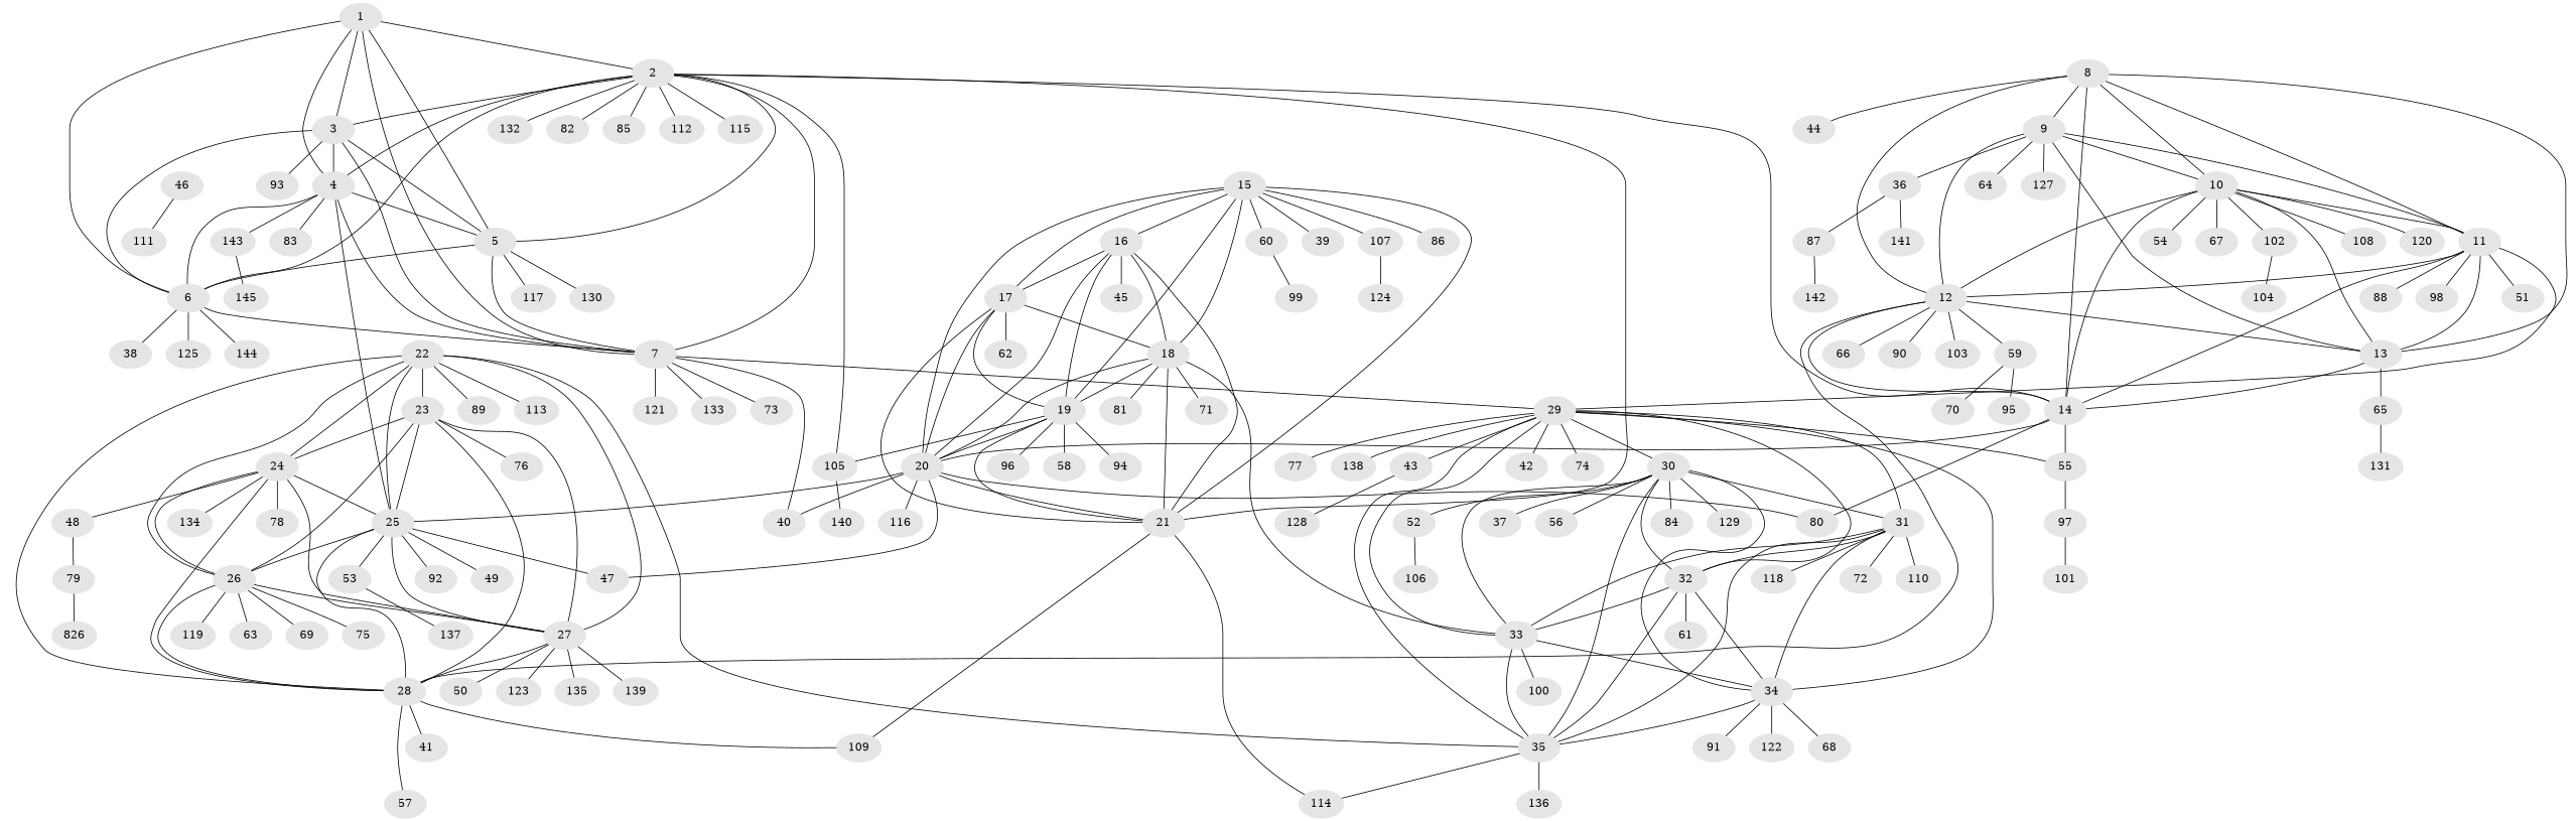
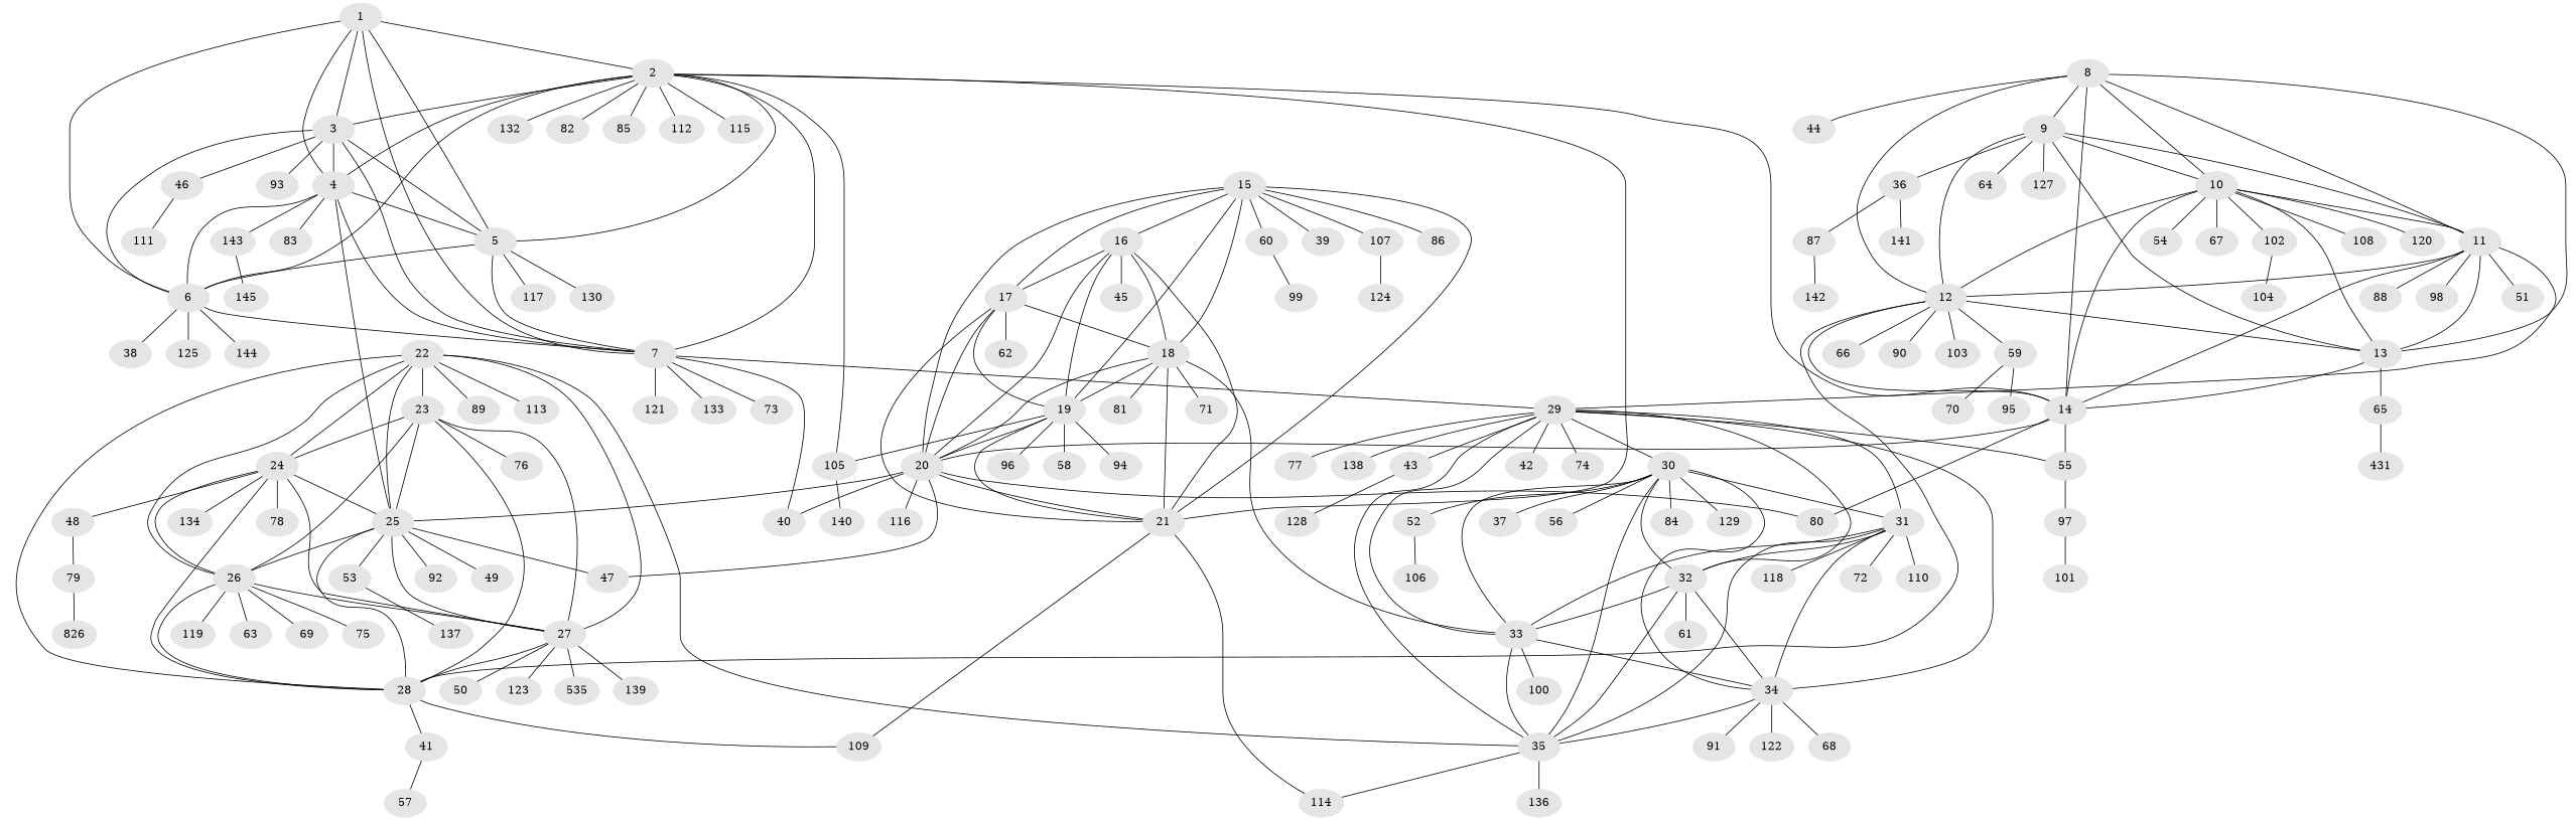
  graph {
    node [color=gray90 style=filled]
    1
    2
    3
    4
    5
    6
    7
    14
    21
    82
    85
    105
    112
    115
    132
    46
    93
    25
    83
    143
    117
    130
    38
    125
    144
    29
    40
    73
    121
    133
    20
    55
    80
    109
    114
    140
    111
    28
    47
    26
    27
    49
    53
    92
    145
    33
    35
    30
    31
    32
    34
    42
    43
    74
    77
    138
    8
    9
    10
    11
    12
    13
    44
    36
    64
    127
    54
    67
    102
    108
    120
    51
    88
    98
    59
    66
    90
    103
    65
    87
    141
    104
    41
    57
    70
    95
-   131
+   131 [label=431]
    116
    97
    15
    16
    17
    18
    19
    39
    60
    86
    107
    45
    62
    71
    81
    58
    94
    96
    99
    124
    100
    22
    23
    24
    89
    113
    76
    48
    78
    134
    63
    69
    75
    119
    50
    123
-   135
+   135 [label=535]
    139
    136
    79
    137
    37
    52
    56
    84
    129
    72
    110
    118
    61
    68
    91
    122
    128
    106
    142
    n144 [label=826]
    101
    1 -- 2
    1 -- 3
    1 -- 4
    1 -- 5
    1 -- 6
    1 -- 7
    2 -- 3
    2 -- 4
    2 -- 5
    2 -- 6
    2 -- 7
    2 -- 14
    2 -- 21
    2 -- 82
    2 -- 85
    2 -- 105
    2 -- 112
    2 -- 115
    2 -- 132
    3 -- 4
    3 -- 5
    3 -- 6
    3 -- 7
+   3 -- 46
    3 -- 93
    4 -- 5
    4 -- 6
    4 -- 7
    4 -- 25
    4 -- 83
    4 -- 143
    5 -- 6
    5 -- 7
    5 -- 117
    5 -- 130
    6 -- 7
    6 -- 38
    6 -- 125
    6 -- 144
    7 -- 29
    7 -- 40
    7 -- 73
    7 -- 121
    7 -- 133
    14 -- 20
    14 -- 55
    14 -- 80
    21 -- 109
    21 -- 114
    105 -- 140
    46 -- 111
    25 -- 28
    25 -- 47
    25 -- 26
    25 -- 27
    25 -- 49
    25 -- 53
    25 -- 92
    143 -- 145
    29 -- 55
    29 -- 33
    29 -- 35
    29 -- 30
    29 -- 31
    29 -- 32
    29 -- 34
    29 -- 42
    29 -- 43
    29 -- 74
    29 -- 77
    29 -- 138
    20 -- 21
    20 -- 25
    20 -- 40
    20 -- 80
    20 -- 47
    20 -- 116
    55 -- 97
    28 -- 109
    28 -- 41
-   28 -- 57
+   41 -- 57
    26 -- 28
    26 -- 27
    26 -- 63
    26 -- 69
    26 -- 75
    26 -- 119
    27 -- 28
    27 -- 50
    27 -- 123
    27 -- 135
    27 -- 139
    53 -- 137
    33 -- 35
    33 -- 34
    33 -- 100
    35 -- 114
    35 -- 136
    30 -- 33
    30 -- 35
    30 -- 31
    30 -- 32
    30 -- 34
    30 -- 37
    30 -- 52
    30 -- 56
    30 -- 84
    30 -- 129
    31 -- 33
    31 -- 35
    31 -- 32
    31 -- 34
    31 -- 72
    31 -- 110
    31 -- 118
    32 -- 33
    32 -- 35
    32 -- 34
    32 -- 61
    34 -- 35
    34 -- 68
    34 -- 91
    34 -- 122
    43 -- 128
    8 -- 14
    8 -- 9
    8 -- 10
    8 -- 11
    8 -- 12
    8 -- 13
    8 -- 44
    9 -- 10
    9 -- 11
    9 -- 12
    9 -- 13
    9 -- 36
    9 -- 64
    9 -- 127
    10 -- 14
    10 -- 11
    10 -- 12
    10 -- 13
    10 -- 54
    10 -- 67
    10 -- 102
    10 -- 108
    10 -- 120
    11 -- 14
    11 -- 29
    11 -- 12
    11 -- 13
    11 -- 51
    11 -- 88
    11 -- 98
    12 -- 14
    12 -- 28
    12 -- 13
    12 -- 59
    12 -- 66
    12 -- 90
    12 -- 103
    13 -- 14
    13 -- 65
    36 -- 87
    36 -- 141
    102 -- 104
    59 -- 70
    59 -- 95
    65 -- 131
    87 -- 142
    97 -- 101
    15 -- 21
    15 -- 20
    15 -- 16
    15 -- 17
    15 -- 18
    15 -- 19
    15 -- 39
    15 -- 60
    15 -- 86
    15 -- 107
    16 -- 21
    16 -- 20
    16 -- 17
    16 -- 18
    16 -- 19
    16 -- 45
    17 -- 21
    17 -- 20
    17 -- 18
    17 -- 19
    17 -- 62
    18 -- 21
    18 -- 20
    18 -- 33
    18 -- 19
    18 -- 71
    18 -- 81
    19 -- 21
    19 -- 105
    19 -- 20
    19 -- 58
    19 -- 94
    19 -- 96
    60 -- 99
    107 -- 124
    22 -- 25
    22 -- 28
    22 -- 26
    22 -- 27
    22 -- 35
    22 -- 23
    22 -- 24
    22 -- 89
    22 -- 113
    23 -- 25
    23 -- 28
    23 -- 26
    23 -- 27
    23 -- 24
    23 -- 76
    24 -- 25
    24 -- 28
    24 -- 26
    24 -- 27
    24 -- 48
    24 -- 78
    24 -- 134
    48 -- 79
    79 -- n144
    52 -- 106
  }
